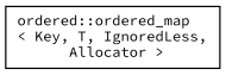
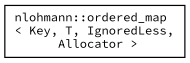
  digraph {
    rankdir=LR
    fontname="Source Code Pro"
-   n1 [color=black fillcolor=white fontname="Source Code Pro" fontsize=10 height=0.2 label="ordered::ordered_map\l\< Key, T, IgnoredLess,\l Allocator \>" shape=record style=filled width=0.4]
+   n1 [color=black fillcolor=white fontname="Source Code Pro" fontsize=10 height=0.2 label="nlohmann::ordered_map\l\< Key, T, IgnoredLess,\l Allocator \>" shape=record style=filled width=0.4]
  }
